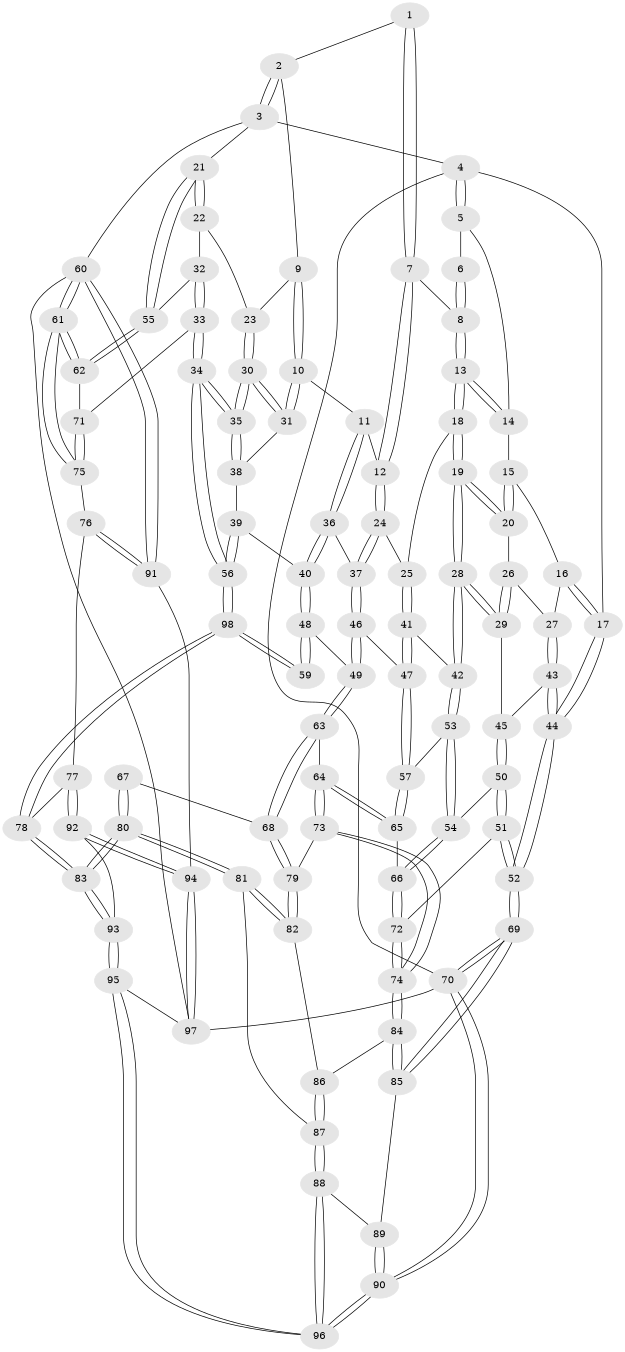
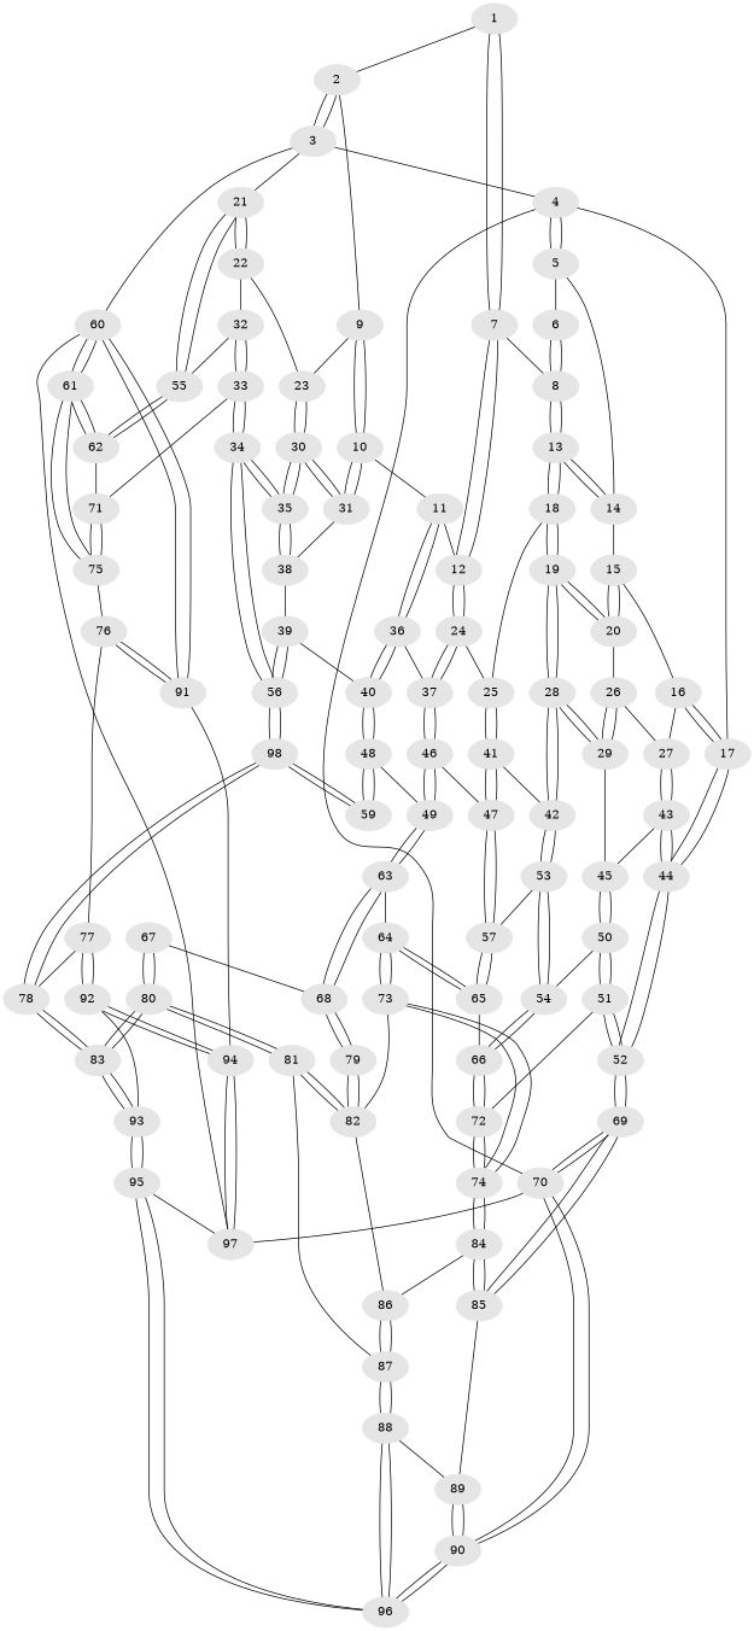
  graph {
    node [color=gray90 style=filled]
    1
    2
    7
    3
    9
    8
    12
    4
    21
    60
    10
    23
    5
    17
    70
    22
    55
    61
    91
    97
    6
    14
    44
    90
    15
    13
    24
    18
    11
    31
    30
    36
    38
    37
    40
    25
    19
    16
    20
    27
    26
    43
    52
    28
    41
    29
    42
    32
    62
    33
    35
    46
    47
    45
    53
    50
    39
    34
    71
    56
    75
    n62 [label=98]
    48
    49
    59
    57
    54
    69
    51
    63
    65
    64
    68
    72
    66
    74
    85
    78
    83
    67
    80
    94
    76
    73
    79
    81
    82
    89
    96
    84
    86
    77
    92
    93
    87
    88
    95
    1 -- 2
    1 -- 7
    1 -- 7
    2 -- 3
    2 -- 3
    2 -- 9
    7 -- 8
    7 -- 12
    7 -- 12
    3 -- 4
    3 -- 21
    3 -- 60
    9 -- 10
    9 -- 10
    9 -- 23
    8 -- 13
    8 -- 13
    12 -- 24
    12 -- 24
    4 -- 5
    4 -- 5
    4 -- 17
    4 -- 70
    21 -- 22
    21 -- 22
    21 -- 55
    21 -- 55
    60 -- 61
    60 -- 61
    60 -- 91
    60 -- 91
    60 -- 97
    10 -- 11
    10 -- 31
    10 -- 31
    23 -- 30
    23 -- 30
    5 -- 6
    5 -- 14
    17 -- 44
    17 -- 44
    70 -- 97
    70 -- 90
    70 -- 90
    22 -- 23
    22 -- 32
    55 -- 62
    55 -- 62
    61 -- 62
    61 -- 62
    61 -- 75
    61 -- 75
    91 -- 94
    6 -- 8
    6 -- 8
    14 -- 15
    44 -- 52
    44 -- 52
    90 -- 96
    90 -- 96
    15 -- 16
    15 -- 20
    15 -- 20
    13 -- 14
    13 -- 14
    13 -- 18
    13 -- 18
    24 -- 37
    24 -- 37
    24 -- 25
    18 -- 25
    18 -- 19
    18 -- 19
    11 -- 12
    11 -- 36
    11 -- 36
    31 -- 38
    30 -- 31
    30 -- 31
    30 -- 35
    30 -- 35
    36 -- 37
    36 -- 40
    36 -- 40
    38 -- 39
    37 -- 46
    37 -- 46
    40 -- 48
    40 -- 48
    25 -- 41
    25 -- 41
    19 -- 20
    19 -- 20
    19 -- 28
    19 -- 28
    16 -- 17
    16 -- 17
    16 -- 27
    20 -- 26
    27 -- 43
    27 -- 43
    26 -- 27
    26 -- 29
    26 -- 29
    43 -- 44
    43 -- 44
    43 -- 45
    52 -- 69
    52 -- 69
    28 -- 29
    28 -- 29
    28 -- 42
    28 -- 42
    41 -- 42
    41 -- 47
    41 -- 47
    29 -- 45
    42 -- 53
    42 -- 53
    32 -- 55
    32 -- 33
    32 -- 33
    62 -- 71
    33 -- 34
    33 -- 34
    33 -- 71
    35 -- 38
    35 -- 38
    46 -- 47
    46 -- 49
    46 -- 49
    47 -- 57
    47 -- 57
    45 -- 50
    45 -- 50
    53 -- 57
    53 -- 54
    53 -- 54
    50 -- 54
    50 -- 51
    50 -- 51
    39 -- 40
    39 -- 56
    39 -- 56
    34 -- 35
    34 -- 35
    34 -- 56
    34 -- 56
    71 -- 75
    71 -- 75
    56 -- n62
    56 -- n62
    75 -- 76
    n62 -- 59
    n62 -- 59
    n62 -- 78
    n62 -- 78
    48 -- 49
    48 -- 59
    48 -- 59
    49 -- 63
    49 -- 63
    57 -- 65
    57 -- 65
    54 -- 66
    54 -- 66
    69 -- 70
    69 -- 70
    69 -- 85
    69 -- 85
    51 -- 52
    51 -- 52
    51 -- 72
    63 -- 64
    63 -- 68
    63 -- 68
    65 -- 66
    64 -- 65
    64 -- 65
    64 -- 73
    64 -- 73
    68 -- 79
    68 -- 79
    72 -- 74
    72 -- 74
    66 -- 72
    66 -- 72
    74 -- 84
    74 -- 84
    85 -- 89
    78 -- 83
    78 -- 83
    83 -- 93
    83 -- 93
    67 -- 68
    67 -- 80
    67 -- 80
    80 -- 83
    80 -- 83
    80 -- 81
    80 -- 81
    94 -- 97
    94 -- 97
    76 -- 91
    76 -- 91
    76 -- 77
    73 -- 74
    73 -- 74
-   73 -- 79
+   73 -- 82
    79 -- 82
    79 -- 82
    81 -- 82
    81 -- 82
    81 -- 87
    82 -- 86
    89 -- 90
    89 -- 90
    84 -- 85
    84 -- 85
    84 -- 86
    86 -- 87
    86 -- 87
    77 -- 78
    77 -- 92
    77 -- 92
    92 -- 94
    92 -- 94
    92 -- 93
    93 -- 95
    93 -- 95
    87 -- 88
    87 -- 88
    88 -- 89
    88 -- 96
    88 -- 96
    95 -- 97
    95 -- 96
    95 -- 96
  }
